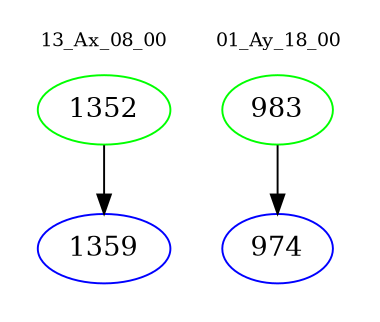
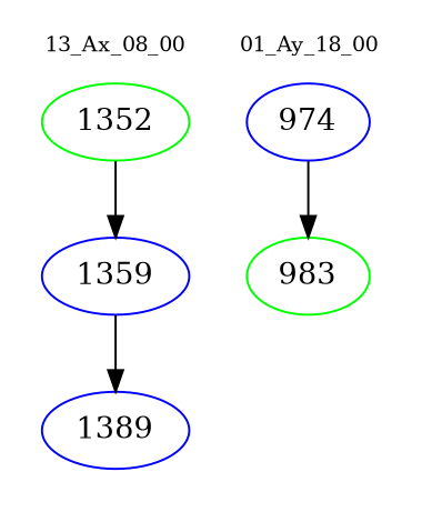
  digraph {
    node [color=blue]
    edge [color=black]
    n1 [color=green label=1352]
    n2 [label=1359]
+   n3 [label=1389]
    n4 [color=green label=983]
    n5 [label=974]
    subgraph cluster_1 {
      color=white
      fontsize=10
      label="13_Ax_08_00"
      n1
      n2
+     n3
    }
    subgraph cluster_2 {
      color=white
      fontsize=10
      label="01_Ay_18_00"
      n4
      n5
    }
    n1 -> n2
-   n4 -> n5
+   n2 -> n3
+   n5 -> n4
  }
